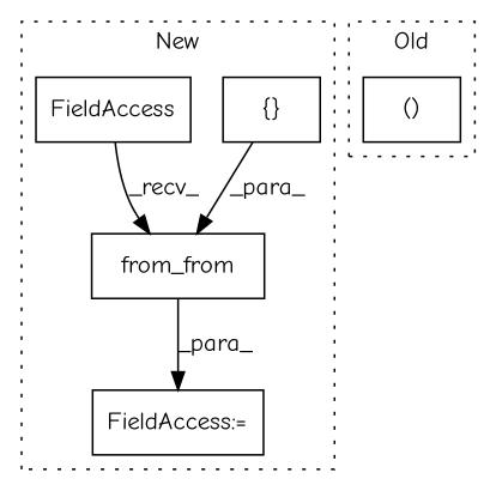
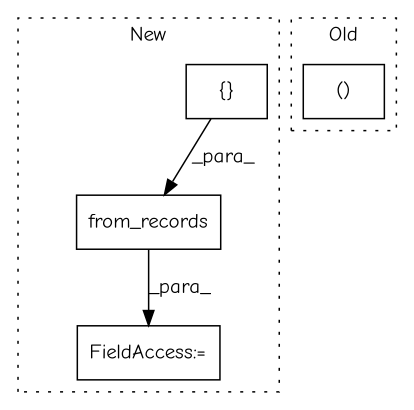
  digraph {
    fontname="Comic Neue"
    node [fontname="Comic Neue" shape=box]
    edge [fontname="Comic Neue"]
-   n1 [a=32 l="13,1" label=from_from s="7144,7199"]
+   n1 [a=32 l="13,1" label=from_records s="7144,7199"]
    n2 [a=7 l=1 label="FieldAccess:=" s=7126]
    n3 [a=4 l="1,1" label="{}" s="7174,7198"]
-   n4 [a=22 l=16 label=FieldAccess s=7127]
    n5 [a=106 l=35 label="()" s=7563]
    subgraph cluster_1 {
      label=New
      style=dotted
      n1
      n2
      n3
-     n4
    }
    subgraph cluster_2 {
      label=Old
      style=dotted
      n5
    }
    n1 -> n2 [label=_para_]
    n3 -> n1 [label=_para_]
-   n4 -> n1 [label=_recv_]
  }
